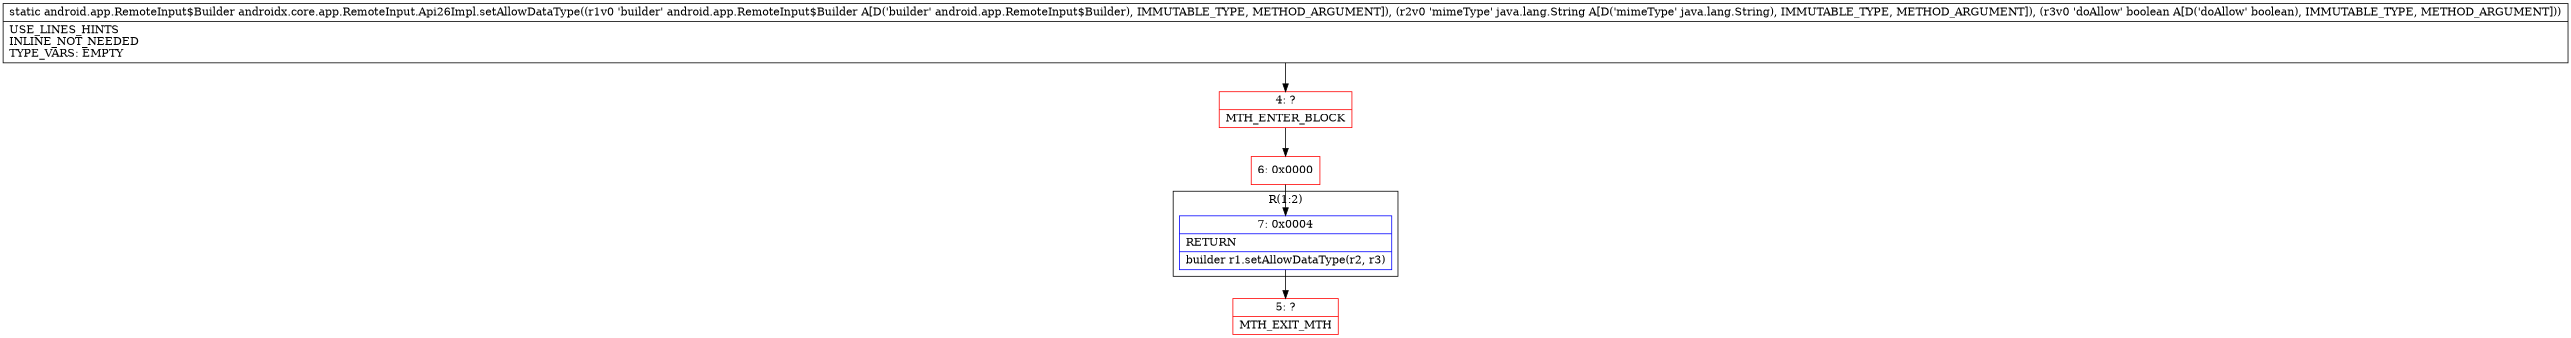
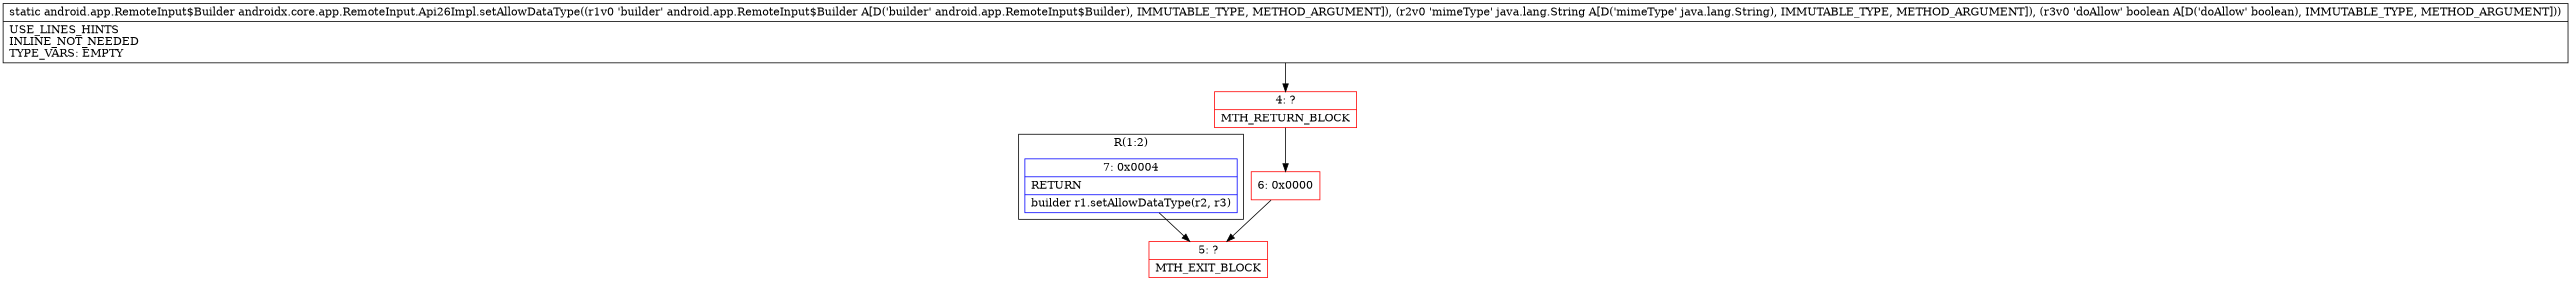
  digraph {
    node [color=red shape=record]
    n1 [color=blue label="{7\:\ 0x0004|RETURN\l|builder r1.setAllowDataType(r2, r3)\l}"]
-   n2 [label="{5\:\ ?|MTH_EXIT_MTH\l}"]
-   n3 [label="{4\:\ ?|MTH_ENTER_BLOCK\l}"]
+   n2 [label="{5\:\ ?|MTH_EXIT_BLOCK\l}"]
+   n3 [label="{4\:\ ?|MTH_RETURN_BLOCK\l}"]
    n4 [label="{6\:\ 0x0000}"]
    n5 [label="{static android.app.RemoteInput$Builder androidx.core.app.RemoteInput.Api26Impl.setAllowDataType((r1v0 'builder' android.app.RemoteInput$Builder A[D('builder' android.app.RemoteInput$Builder), IMMUTABLE_TYPE, METHOD_ARGUMENT]), (r2v0 'mimeType' java.lang.String A[D('mimeType' java.lang.String), IMMUTABLE_TYPE, METHOD_ARGUMENT]), (r3v0 'doAllow' boolean A[D('doAllow' boolean), IMMUTABLE_TYPE, METHOD_ARGUMENT]))  | USE_LINES_HINTS\lINLINE_NOT_NEEDED\lTYPE_VARS: EMPTY\l}" color=""]
    subgraph cluster_1 {
      label="R(1:2)"
      n1
    }
    n1 -> n2
    n3 -> n4
-   n4 -> n1
+   n4 -> n2
    n5 -> n3
  }
